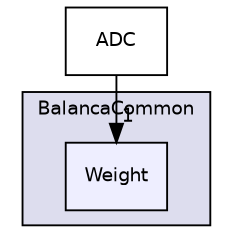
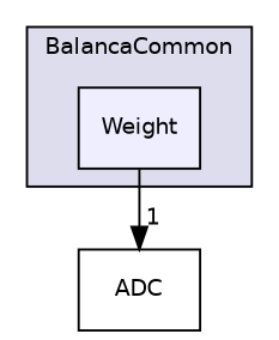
  digraph {
    compound=true
    node [fontname=Helvetica fontsize=10 shape=box]
    n1 [fillcolor="#eeeeff" label=Weight pencolor=black style=filled]
    n2 [label=ADC]
    subgraph cluster_1 {
      bgcolor="#ddddee"
      fontname=Helvetica
      fontsize=10
      label=BalancaCommon
      pencolor=black
      n1
    }
-   n2 -> n1 [headlabel=1 labeldistance=1.5 labelfontname=Helvetica labelfontsize=10]
+   n1 -> n2 [headlabel=1 labeldistance=1.5 labelfontname=Helvetica labelfontsize=10]
  }
